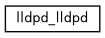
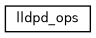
  digraph {
    rankdir=TB
-   n1 [color=black fillcolor=white fontname=Helvetica fontsize=10 height=0.2 label=lldpd_lldpd shape=record style=filled width=0.4]
+   n1 [color=black fillcolor=white fontname=Helvetica fontsize=10 height=0.2 label=lldpd_ops shape=record style=filled width=0.4]
  }
